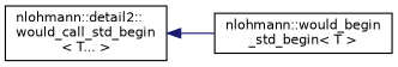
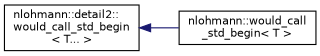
  digraph {
    rankdir=LR
    node [color=black fillcolor=white fontname=Helvetica fontsize=10 shape=record style=filled]
    n1 [height=0.2 label="nlohmann::detail2::\lwould_call_std_begin\l\< T... \>" width=0.4]
-   n2 [height=0.2 label="nlohmann::would_begin\l_std_begin\< T \>" width=0.4]
+   n2 [height=0.2 label="nlohmann::would_call\l_std_begin\< T \>" width=0.4]
    n1 -> n2 [color=midnightblue dir=back fontname=Helvetica fontsize=10 labelfontname=Helvetica labelfontsize=10 style=solid]
  }
